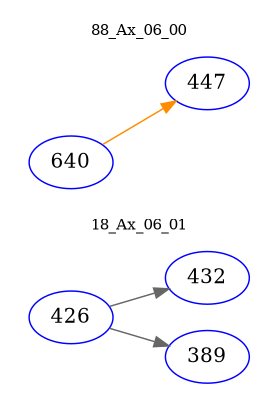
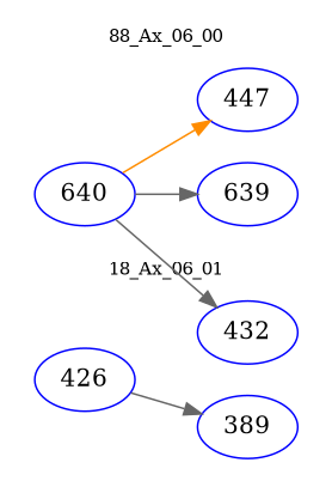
  digraph {
    rankdir=LR
    node [color=blue]
    edge [color=gray40]
    n1 [label=640]
+   n2 [label=639]
    n3 [label=447]
    n4 [label=426]
    n5 [label=389]
    n6 [label=432]
    subgraph cluster_1 {
      color=white
      fontsize=10
      label="88_Ax_06_00"
      n1
+     n2
      n3
    }
    subgraph cluster_2 {
      color=white
      fontsize=10
      label="18_Ax_06_01"
      n4
      n5
      n6
    }
+   n1 -> n2
    n1 -> n3 [color=darkorange]
    n4 -> n5
-   n4 -> n6
+   n1 -> n6
  }
